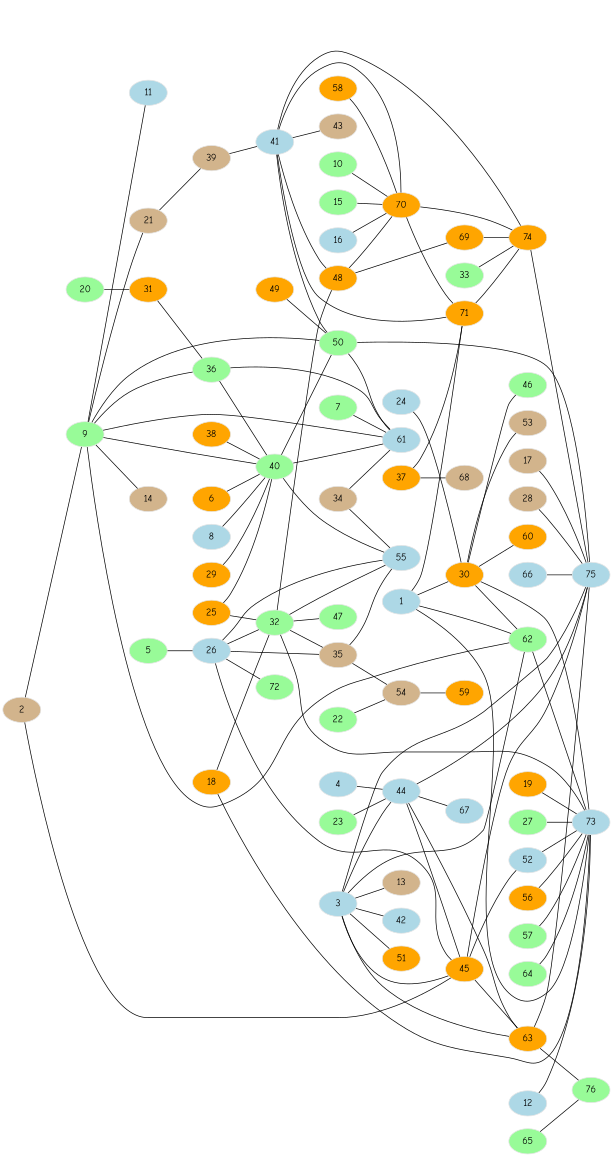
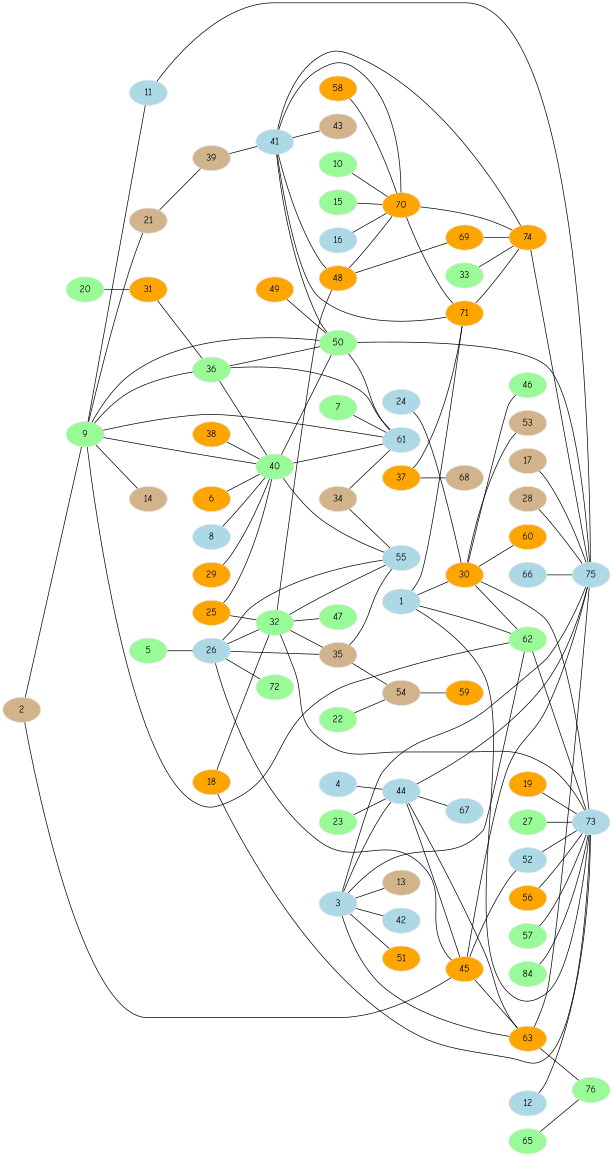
  graph {
    fontname="Comic Neue"
    rankdir=LR
    node [color=gray90 fillcolor=orange fontname="Comic Neue" style=filled]
    edge [fontname="Comic Neue" weight=1.0]
    1 [fillcolor=lightblue]
    30
    62 [fillcolor=palegreen]
    71
    73 [fillcolor=lightblue]
    46 [fillcolor=palegreen]
    53 [fillcolor=tan]
    60
    74
    2 [fillcolor=tan]
    9 [fillcolor=palegreen]
    45
    40 [fillcolor=palegreen]
    61 [fillcolor=lightblue]
    11 [fillcolor=lightblue]
    14 [fillcolor=tan]
    21 [fillcolor=tan]
    36 [fillcolor=palegreen]
    50 [fillcolor=palegreen]
    63
    75 [fillcolor=lightblue]
    52 [fillcolor=lightblue]
    3 [fillcolor=lightblue]
    13 [fillcolor=tan]
    42 [fillcolor=lightblue]
    44 [fillcolor=lightblue]
    51
    67 [fillcolor=lightblue]
    76 [fillcolor=palegreen]
    4 [fillcolor=lightblue]
    5 [fillcolor=palegreen]
    26 [fillcolor=lightblue]
    32 [fillcolor=palegreen]
    35 [fillcolor=tan]
    55 [fillcolor=lightblue]
    72 [fillcolor=palegreen]
    6
    7 [fillcolor=palegreen]
    8 [fillcolor=lightblue]
    39 [fillcolor=tan]
    10 [fillcolor=palegreen]
    70
    12 [fillcolor=lightblue]
    15 [fillcolor=palegreen]
    16 [fillcolor=lightblue]
    17 [fillcolor=tan]
    18
    47 [fillcolor=palegreen]
    48
    19
    20 [fillcolor=palegreen]
    31
    41 [fillcolor=lightblue]
    22 [fillcolor=palegreen]
    54 [fillcolor=tan]
    59
    23 [fillcolor=palegreen]
    24 [fillcolor=lightblue]
    25
    27 [fillcolor=palegreen]
    28 [fillcolor=tan]
    29
    69
    33 [fillcolor=palegreen]
    34 [fillcolor=tan]
    37
    68 [fillcolor=tan]
    38
    43 [fillcolor=tan]
    49
    56
    57 [fillcolor=palegreen]
    58
-   64 [fillcolor=palegreen]
+   64 [fillcolor=palegreen label=84]
    65 [fillcolor=palegreen]
    66 [fillcolor=lightblue]
    1 -- 30 [weight=2.0]
    1 -- 62
    1 -- 71
    1 -- 73 [weight=2.0]
    30 -- 62 [weight=2.0]
    30 -- 73 [weight=4.0]
    30 -- 46
    30 -- 53
    30 -- 60
    62 -- 73 [weight=2.0]
    71 -- 74
    74 -- 75
    2 -- 9
    2 -- 45
    9 -- 62
    9 -- 40 [weight=2.0]
    9 -- 61
    9 -- 11
    9 -- 14
    9 -- 21
    9 -- 36
    9 -- 50
    45 -- 63
    45 -- 75
    45 -- 52
    40 -- 61 [weight=2.0]
    40 -- 50 [weight=2.0]
    40 -- 55
+   11 -- 75
    21 -- 39
    36 -- 40 [weight=2.0]
    36 -- 61
+   36 -- 50
    50 -- 61
    50 -- 75
    63 -- 75
    63 -- 76
    52 -- 73
    3 -- 62
-   3 -- 45 [weight=2.0]
    3 -- 63 [weight=2.0]
    3 -- 75 [weight=2.0]
    3 -- 13
    3 -- 42
    3 -- 44 [weight=2.0]
    3 -- 51
    44 -- 45
    44 -- 63
    44 -- 75
    44 -- 67
    4 -- 44
    5 -- 26
    26 -- 45
    26 -- 32 [weight=4.0]
    26 -- 35 [weight=2.0]
    26 -- 55 [weight=2.0]
    26 -- 72
    32 -- 73
    32 -- 35 [weight=2.0]
    32 -- 55 [weight=2.0]
    32 -- 47
    32 -- 48
    35 -- 55
    35 -- 54
    6 -- 40
    7 -- 61
    8 -- 40
    39 -- 41
    10 -- 70
    70 -- 71 [weight=2.0]
    70 -- 74 [weight=2.0]
    12 -- 73
    15 -- 70
    16 -- 70
    17 -- 75
    18 -- 73
    18 -- 32
    48 -- 70 [weight=2.0]
    48 -- 69
    19 -- 73
    20 -- 31
    31 -- 36
    41 -- 71
    41 -- 74
    41 -- 50
    41 -- 70 [weight=2.0]
    41 -- 48
    41 -- 43
    22 -- 54
    54 -- 59
    23 -- 44
    24 -- 30
    25 -- 40
    25 -- 32
    27 -- 73
    28 -- 75
    29 -- 40
    69 -- 74
    33 -- 74
    34 -- 61
    34 -- 55
    37 -- 71
    37 -- 68
    38 -- 40
    49 -- 50
    56 -- 73
    57 -- 73
    58 -- 70
    64 -- 73
    65 -- 76
    66 -- 75
  }
